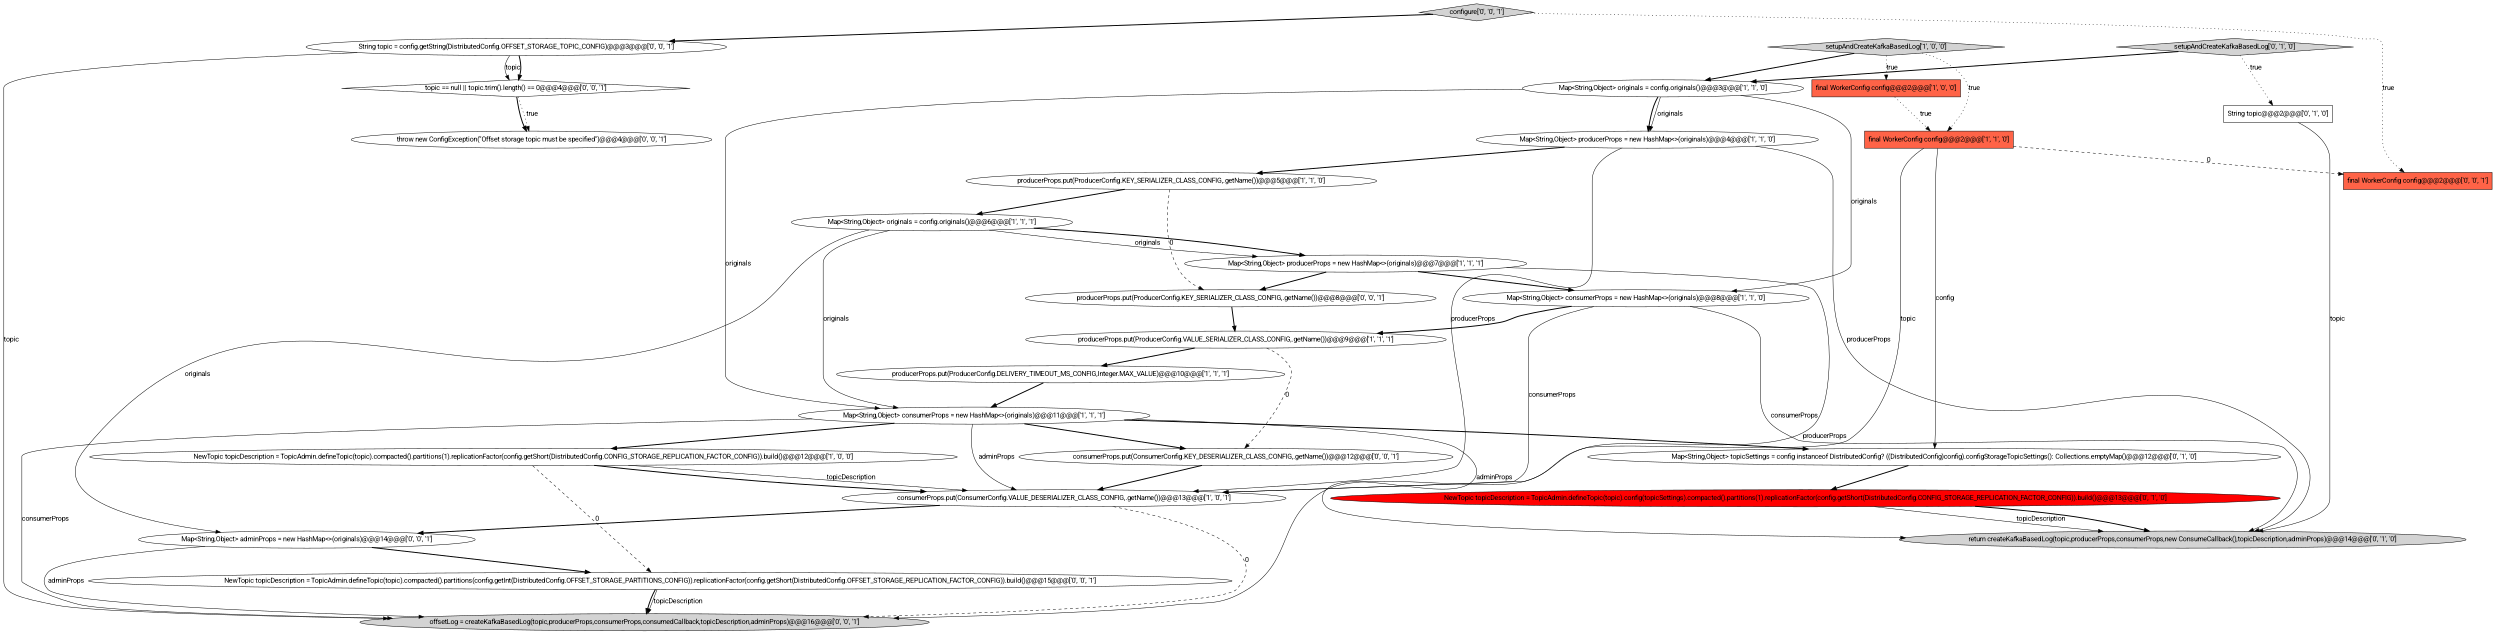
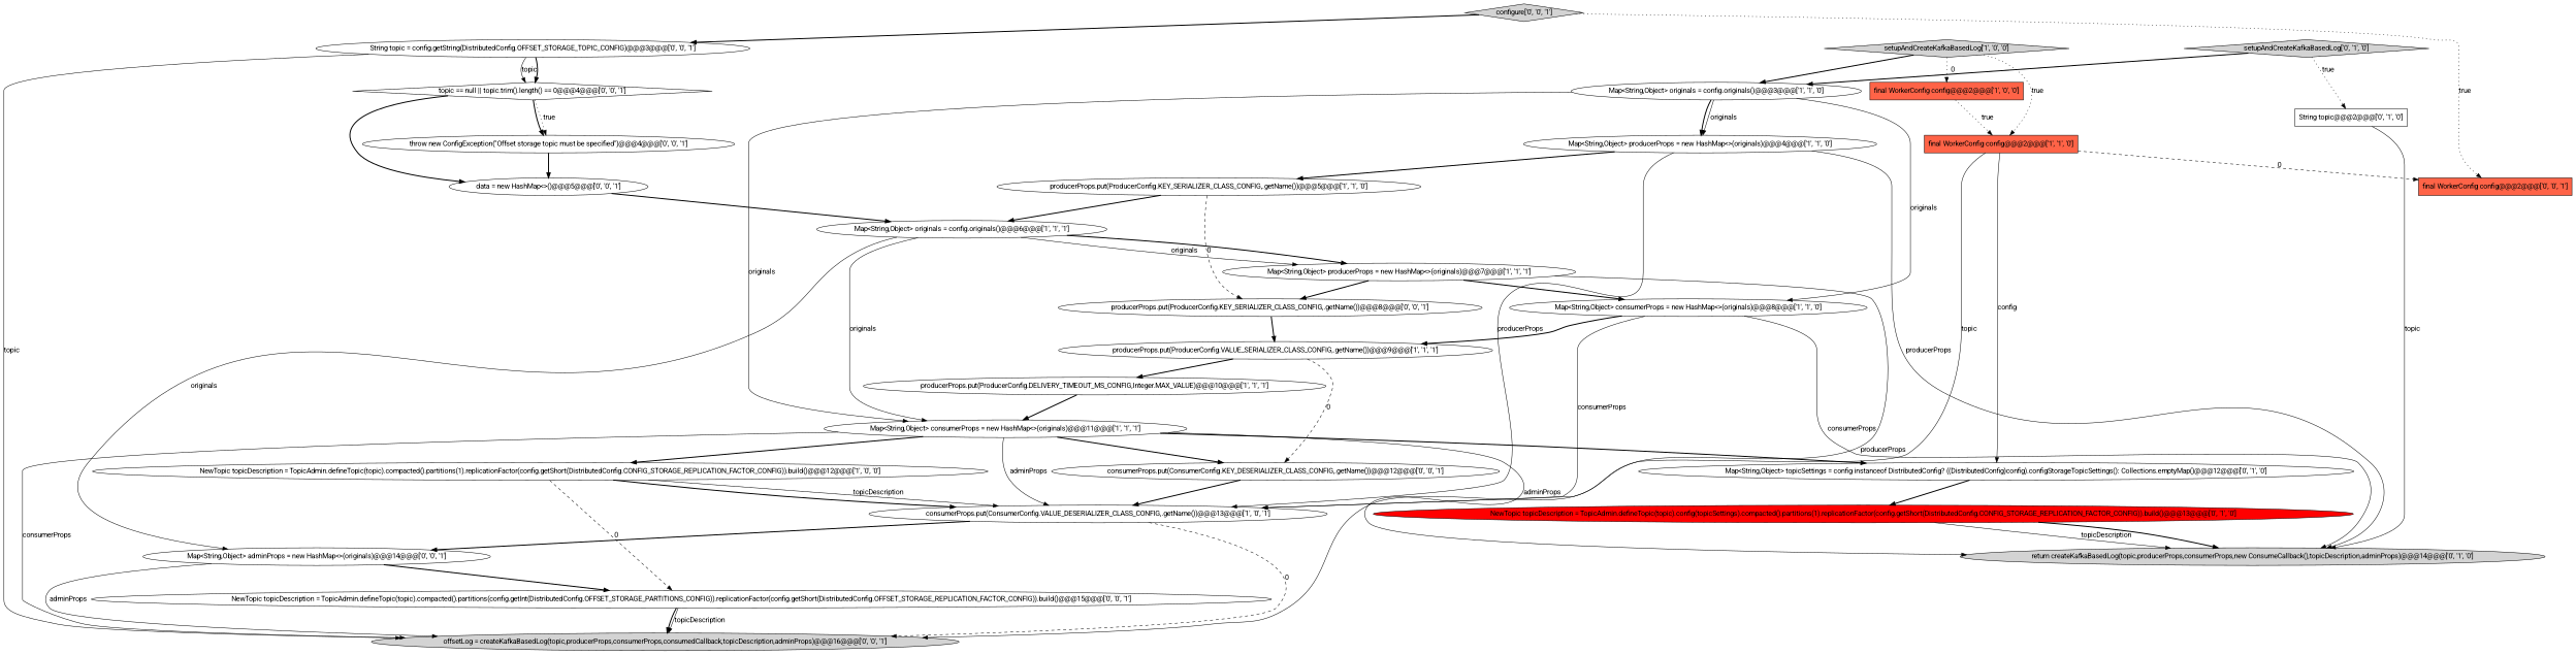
  digraph {
    fontname=Roboto
    node [fillcolor=white fontname=Roboto shape=ellipse style=filled]
    edge [fontname=Roboto style=bold]
    n1 [label="producerProps.put(ProducerConfig.KEY_SERIALIZER_CLASS_CONFIG,.getName())@@@8@@@['0', '0', '1']"]
    n2 [label="producerProps.put(ProducerConfig.VALUE_SERIALIZER_CLASS_CONFIG,.getName())@@@9@@@['1', '1', '1']"]
    n3 [label="consumerProps.put(ConsumerConfig.KEY_DESERIALIZER_CLASS_CONFIG,.getName())@@@12@@@['0', '0', '1']"]
    n4 [label="producerProps.put(ProducerConfig.DELIVERY_TIMEOUT_MS_CONFIG,Integer.MAX_VALUE)@@@10@@@['1', '1', '1']"]
    n5 [fillcolor=tomato label="final WorkerConfig config@@@2@@@['1', '0', '0']" shape=box]
    n6 [fillcolor=tomato label="final WorkerConfig config@@@2@@@['1', '1', '0']" shape=box]
    n7 [fillcolor=red label="NewTopic topicDescription = TopicAdmin.defineTopic(topic).config(topicSettings).compacted().partitions(1).replicationFactor(config.getShort(DistributedConfig.CONFIG_STORAGE_REPLICATION_FACTOR_CONFIG)).build()@@@13@@@['0', '1', '0']"]
    n8 [fillcolor=lightgray label="return createKafkaBasedLog(topic,producerProps,consumerProps,new ConsumeCallback(),topicDescription,adminProps)@@@14@@@['0', '1', '0']"]
    n9 [label="Map<String,Object> adminProps = new HashMap<>(originals)@@@14@@@['0', '0', '1']"]
    n10 [label="NewTopic topicDescription = TopicAdmin.defineTopic(topic).compacted().partitions(config.getInt(DistributedConfig.OFFSET_STORAGE_PARTITIONS_CONFIG)).replicationFactor(config.getShort(DistributedConfig.OFFSET_STORAGE_REPLICATION_FACTOR_CONFIG)).build()@@@15@@@['0', '0', '1']"]
    n11 [fillcolor=lightgray label="offsetLog = createKafkaBasedLog(topic,producerProps,consumerProps,consumedCallback,topicDescription,adminProps)@@@16@@@['0', '0', '1']"]
    n12 [label="NewTopic topicDescription = TopicAdmin.defineTopic(topic).compacted().partitions(1).replicationFactor(config.getShort(DistributedConfig.CONFIG_STORAGE_REPLICATION_FACTOR_CONFIG)).build()@@@12@@@['1', '0', '0']"]
    n13 [label="consumerProps.put(ConsumerConfig.VALUE_DESERIALIZER_CLASS_CONFIG,.getName())@@@13@@@['1', '0', '1']"]
    n14 [label="Map<String,Object> consumerProps = new HashMap<>(originals)@@@8@@@['1', '1', '0']"]
    n15 [label="topic == null || topic.trim().length() == 0@@@4@@@['0', '0', '1']" shape=diamond]
+   n16 [label="data = new HashMap<>()@@@5@@@['0', '0', '1']"]
    n17 [label="throw new ConfigException(\"Offset storage topic must be specified\")@@@4@@@['0', '0', '1']"]
    n18 [label="Map<String,Object> originals = config.originals()@@@6@@@['1', '1', '1']"]
    n19 [label="String topic@@@2@@@['0', '1', '0']" shape=box]
    n20 [fillcolor=tomato label="final WorkerConfig config@@@2@@@['0', '0', '1']" shape=box]
    n21 [label="Map<String,Object> consumerProps = new HashMap<>(originals)@@@11@@@['1', '1', '1']"]
    n22 [label="Map<String,Object> producerProps = new HashMap<>(originals)@@@7@@@['1', '1', '1']"]
    n23 [label="Map<String,Object> originals = config.originals()@@@3@@@['1', '1', '0']"]
    n24 [label="Map<String,Object> producerProps = new HashMap<>(originals)@@@4@@@['1', '1', '0']"]
    n25 [label="Map<String,Object> topicSettings = config instanceof DistributedConfig? ((DistributedConfig)config).configStorageTopicSettings(): Collections.emptyMap()@@@12@@@['0', '1', '0']"]
    n26 [label="producerProps.put(ProducerConfig.KEY_SERIALIZER_CLASS_CONFIG,.getName())@@@5@@@['1', '1', '0']"]
    n27 [fillcolor=lightgray label="setupAndCreateKafkaBasedLog['1', '0', '0']" shape=diamond]
    n28 [label="String topic = config.getString(DistributedConfig.OFFSET_STORAGE_TOPIC_CONFIG)@@@3@@@['0', '0', '1']"]
    n29 [fillcolor=lightgray label="configure['0', '0', '1']" shape=diamond]
    n30 [fillcolor=lightgray label="setupAndCreateKafkaBasedLog['0', '1', '0']" shape=diamond]
    n1 -> n2
    n2 -> n3 [label=0 style=dashed]
    n2 -> n4
    n3 -> n13
    n4 -> n21
    n5 -> n6 [label=true style=dotted]
    n6 -> n13 [label=topic style=solid]
    n6 -> n20 [label=0 style=dashed]
    n6 -> n25 [label=config style=solid]
    n7 -> n8 [label=topicDescription style=solid]
    n7 -> n8
    n9 -> n10
    n9 -> n11 [label=adminProps style=solid]
    n10 -> n11
    n10 -> n11 [label=topicDescription style=solid]
    n12 -> n10 [label=0 style=dashed]
    n12 -> n13 [label=topicDescription style=solid]
    n12 -> n13
    n13 -> n9
    n13 -> n11 [label=0 style=dashed]
    n14 -> n2
    n14 -> n8 [label=consumerProps style=solid]
    n14 -> n13 [label=consumerProps style=solid]
+   n15 -> n16
    n15 -> n17 [label=true style=dotted]
    n15 -> n17
+   n16 -> n18
+   n17 -> n16
    n18 -> n9 [label=originals style=solid]
    n18 -> n21 [label=originals style=solid]
    n18 -> n22
    n18 -> n22 [label=originals style=solid]
    n19 -> n8 [label=topic style=solid]
    n21 -> n3
    n21 -> n8 [label=adminProps style=solid]
    n21 -> n11 [label=consumerProps style=solid]
    n21 -> n12
    n21 -> n13 [label=adminProps style=solid]
    n21 -> n25
    n22 -> n1
    n22 -> n11 [label=producerProps style=solid]
    n22 -> n14
    n23 -> n14 [label=originals style=solid]
    n23 -> n21 [label=originals style=solid]
    n23 -> n24 [label=originals style=solid]
    n23 -> n24
    n24 -> n8 [label=producerProps style=solid]
    n24 -> n13 [label=producerProps style=solid]
    n24 -> n26
    n25 -> n7
    n26 -> n1 [label=0 style=dashed]
    n26 -> n18
-   n27 -> n5 [label=true style=dotted]
+   n27 -> n5 [label=0 style=dotted]
    n27 -> n6 [label=true style=dotted]
    n27 -> n23
    n28 -> n11 [label=topic style=solid]
    n28 -> n15 [label=topic style=solid]
    n28 -> n15
    n29 -> n20 [label=true style=dotted]
    n29 -> n28
    n30 -> n19 [label=true style=dotted]
    n30 -> n23
  }
